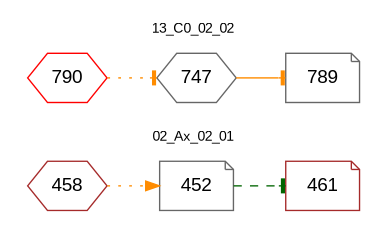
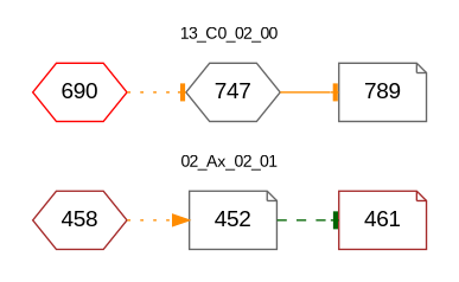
  digraph {
    fontname="Liberation Sans"
    rankdir=LR
    node [color=gray40 fontname="Liberation Sans" shape=hexagon]
    edge [arrowhead=tee color=darkorange fontname="Liberation Sans" style=dotted]
    n1 [color=brown label=458]
    n2 [label=452 shape=note]
    n3 [color=brown label=461 shape=note]
-   n4 [color=red label=790]
+   n4 [color=red label=690]
    n5 [label=747]
    n6 [label=789 shape=note]
    subgraph cluster_1 {
      color=white
      fontsize=10
      label="02_Ax_02_01"
      n1
      n2
      n3
    }
    subgraph cluster_2 {
      color=white
      fontsize=10
-     label="13_C0_02_02"
+     label="13_C0_02_00"
      n4
      n5
      n6
    }
    n1 -> n2 [arrowhead=normal]
    n2 -> n3 [color=darkgreen style=dashed]
    n4 -> n5
    n5 -> n6 [style=solid]
  }
